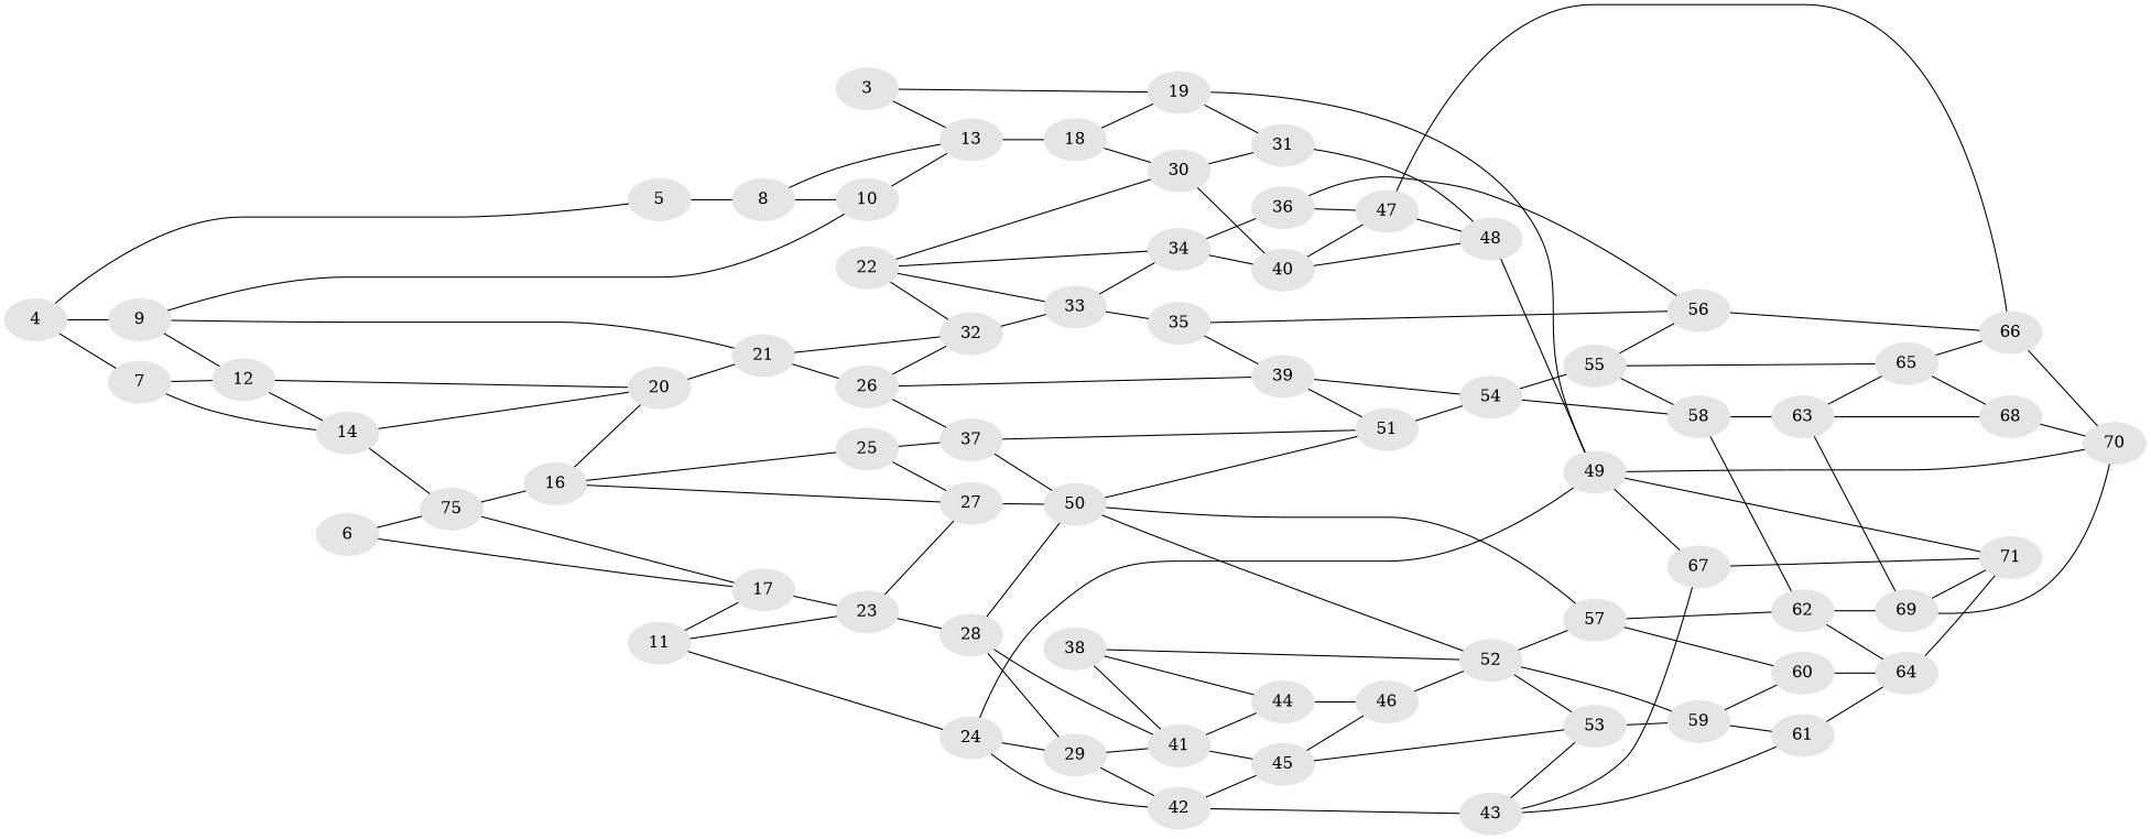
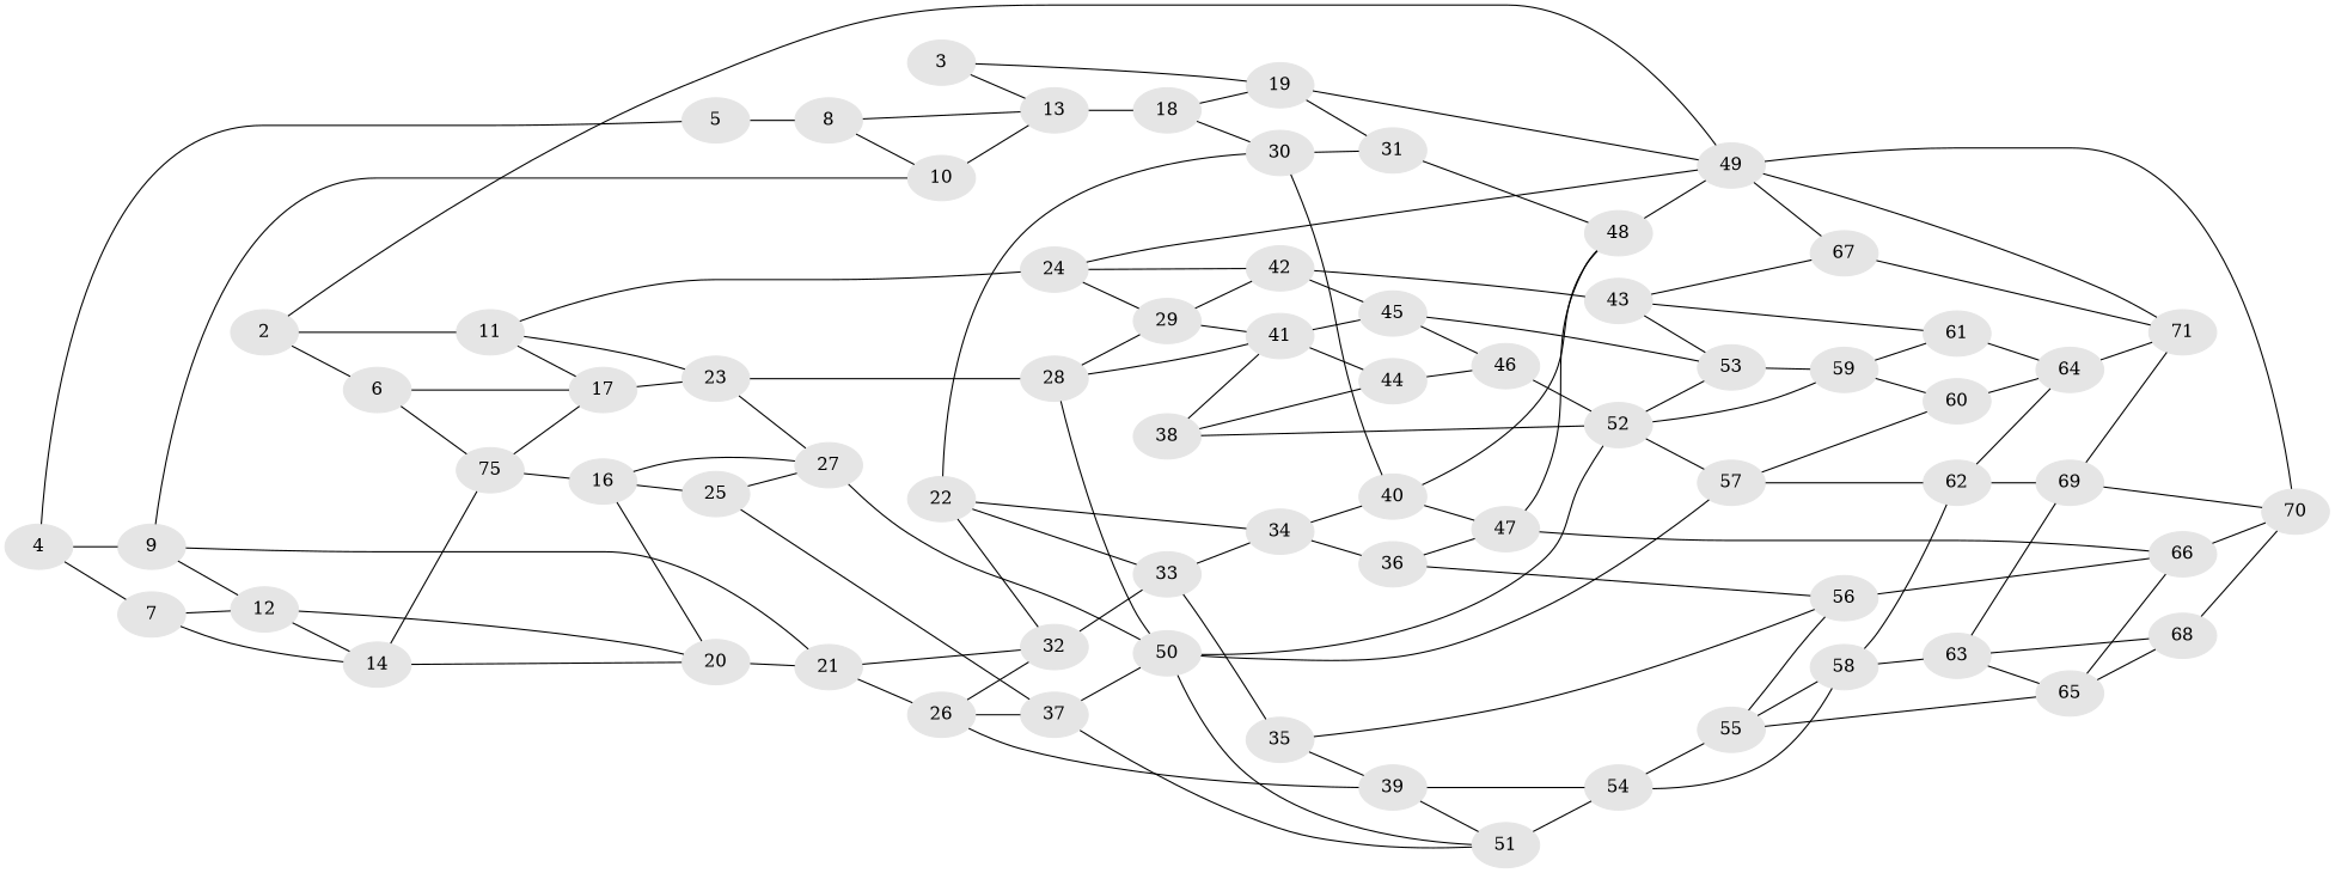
  graph {
    rankdir=LR
    node [color=gray90 style=filled]
    edge [weight=1.0]
+   2
    6
    11
    49
    4
    5
    7
    9
    8
    n10 [label=75]
    17
    23
    24
    67
    70
    71
    3
    13
    19
    18
    31
    12
    14
    10
    21
    16
    20
    26
    32
    27
    28
    29
    42
    30
    25
    37
    50
    40
    48
    39
    33
    22
    34
    35
    36
    41
    45
    43
    51
    54
    52
    57
    44
    47
    56
    66
    38
    46
    53
    59
    55
    58
    61
    64
    60
    62
    65
    63
    68
    69
+   2 -- 6
+   2 -- 11
+   2 -- 49
    6 -- n10
    6 -- 17
    11 -- 17
    11 -- 23
    11 -- 24
    49 -- 67
    49 -- 70
    49 -- 71
    4 -- 5
    4 -- 7
    4 -- 9
    5 -- 8 [weight=2.0]
    7 -- 12
    7 -- 14
    9 -- 12
    9 -- 10
    9 -- 21
    8 -- 13
    8 -- 10
    n10 -- 17
    n10 -- 16
    17 -- 23
    23 -- 27
    23 -- 28
    24 -- 49
    24 -- 29
    24 -- 42
    67 -- 71
    3 -- 13
    3 -- 19
    13 -- 18
    19 -- 49 [weight=2.0]
    19 -- 31
    18 -- 19
    18 -- 30
    31 -- 48
    12 -- 14
    12 -- 20
    14 -- n10
    14 -- 20
    10 -- 13
    21 -- 26
    21 -- 32
    16 -- 20
    16 -- 27
    16 -- 25
    20 -- 21
    26 -- 32
    26 -- 37
    26 -- 39
    32 -- 33
    27 -- 50
    28 -- 29
    28 -- 50
    28 -- 41
    29 -- 42
    29 -- 41
    42 -- 45
    42 -- 43
    30 -- 31
    30 -- 40
    25 -- 27
    25 -- 37
    37 -- 50
    37 -- 51
    50 -- 51
    50 -- 52
    50 -- 57
    40 -- 48
    40 -- 47
    48 -- 49
    39 -- 51
    39 -- 54
    33 -- 34
    33 -- 35
    22 -- 32
    22 -- 30
    22 -- 33
    22 -- 34
    34 -- 40
    34 -- 36
    35 -- 39
    35 -- 56
    36 -- 47
    36 -- 56
    41 -- 45
    41 -- 44 [weight=2.0]
    45 -- 46
    45 -- 53
    43 -- 67
    43 -- 53
    43 -- 61
    51 -- 54
    54 -- 55
    54 -- 58
    52 -- 57
    52 -- 53
    52 -- 59
    57 -- 60
    57 -- 62
    44 -- 46
    47 -- 48
    47 -- 66
    56 -- 66
    66 -- 70
    38 -- 41
    38 -- 52
    38 -- 44
    46 -- 52
    53 -- 59
    59 -- 61
    59 -- 60
    55 -- 56
    55 -- 58
    55 -- 65
    58 -- 62
    58 -- 63
    61 -- 64
    64 -- 71
    60 -- 64
    62 -- 64
    62 -- 69
    65 -- 66
    65 -- 68
    63 -- 65
    63 -- 68
    63 -- 69
    68 -- 70
    69 -- 70
    69 -- 71
  }
